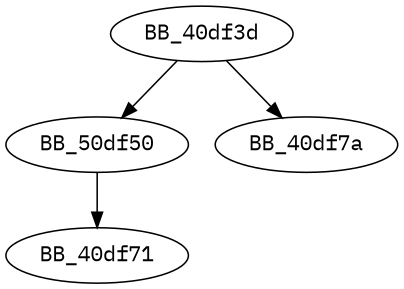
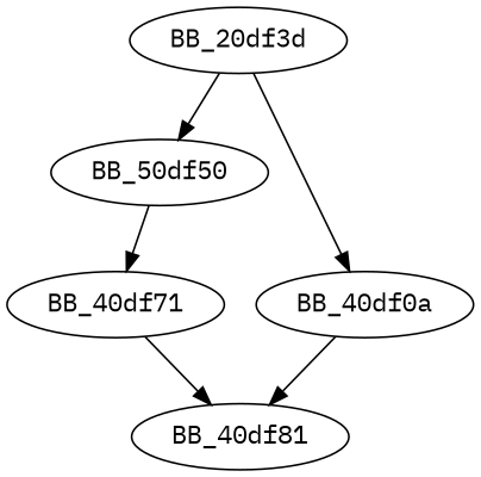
  digraph {
    fontname="IBM Plex Mono"
    node [fontname="IBM Plex Mono"]
    edge [fontname="IBM Plex Mono"]
    n1 [label=BB_50df50]
-   BB_40df3d
-   BB_40df7a
+   BB_40df3d [label=BB_20df3d]
+   BB_40df7a [label=BB_40df0a]
    BB_40df71
+   BB_40df81
    n1 -> BB_40df71
    BB_40df3d -> n1
    BB_40df3d -> BB_40df7a
+   BB_40df7a -> BB_40df81
+   BB_40df71 -> BB_40df81
  }
